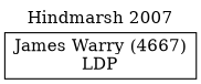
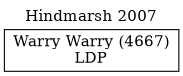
  digraph {
    label="Hindmarsh 2007"
    labelloc=t
    mclimit=10
    rankdir=LR
-   n1 [label="James Warry (4667)\nLDP" shape=box]
+   n1 [label="Warry Warry (4667)\nLDP" shape=box]
  }
